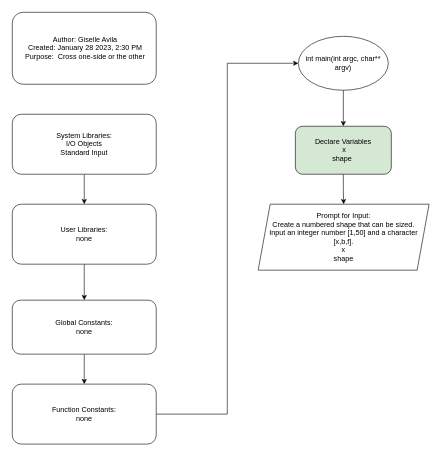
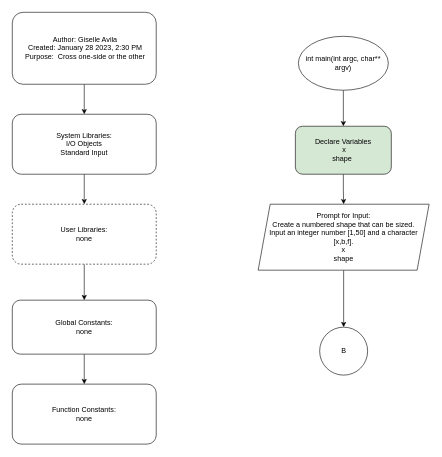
  <mxCell id="0" />
  <mxCell id="1" parent="0" />
+ <mxCell id="2" value="" style="edgeStyle=orthogonalEdgeStyle;rounded=0;orthogonalLoop=1;jettySize=auto;html=1;" edge="1" parent="1" source="3" target="5"><mxGeometry relative="1" as="geometry" /></mxCell>
  <mxCell id="3" value="&amp;nbsp;Author: Giselle Avila&lt;br&gt;&amp;nbsp;Created: January 28 2023, 2:30 PM&lt;br&gt;&amp;nbsp;Purpose:&amp;nbsp; Cross one-side or the other" style="rounded=1;whiteSpace=wrap;html=1;" vertex="1" parent="1"><mxGeometry x="20" y="20" width="240" height="120" as="geometry" /></mxCell>
  <mxCell id="4" value="" style="edgeStyle=orthogonalEdgeStyle;rounded=0;orthogonalLoop=1;jettySize=auto;html=1;" edge="1" parent="1" source="5" target="7"><mxGeometry relative="1" as="geometry" /></mxCell>
  <mxCell id="5" value="System Libraries:&lt;br&gt;I/O Objects&lt;br&gt;Standard Input" style="rounded=1;whiteSpace=wrap;html=1;" vertex="1" parent="1"><mxGeometry x="20" y="190" width="240" height="100" as="geometry" /></mxCell>
  <mxCell id="6" value="" style="edgeStyle=orthogonalEdgeStyle;rounded=0;orthogonalLoop=1;jettySize=auto;html=1;" edge="1" parent="1" source="7" target="9"><mxGeometry relative="1" as="geometry" /></mxCell>
- <mxCell id="7" value="User Libraries:&lt;br&gt;none" style="rounded=1;whiteSpace=wrap;html=1;" vertex="1" parent="1"><mxGeometry x="20" y="340" width="240" height="100" as="geometry" /></mxCell>
+ <mxCell id="7" value="User Libraries:&lt;br&gt;none" style="rounded=1;whiteSpace=wrap;html=1;dashed=1;" vertex="1" parent="1"><mxGeometry x="20" y="340" width="240" height="100" as="geometry" /></mxCell>
  <mxCell id="8" value="" style="edgeStyle=orthogonalEdgeStyle;rounded=0;orthogonalLoop=1;jettySize=auto;html=1;" edge="1" parent="1" source="9" target="11"><mxGeometry relative="1" as="geometry" /></mxCell>
  <mxCell id="9" value="Global Constants:&lt;br&gt;none" style="rounded=1;whiteSpace=wrap;html=1;" vertex="1" parent="1"><mxGeometry x="20" y="500" width="240" height="90" as="geometry" /></mxCell>
- <mxCell id="10" value="" style="edgeStyle=orthogonalEdgeStyle;rounded=0;orthogonalLoop=1;jettySize=auto;html=1;entryX=0;entryY=0.5;entryDx=0;entryDy=0;" edge="1" parent="1" source="11" target="13"><mxGeometry relative="1" as="geometry"><mxPoint x="380" y="90" as="targetPoint" /></mxGeometry></mxCell>
  <mxCell id="11" value="Function Constants:&lt;br&gt;none" style="rounded=1;whiteSpace=wrap;html=1;" vertex="1" parent="1"><mxGeometry x="20" y="640" width="240" height="100" as="geometry" /></mxCell>
  <mxCell id="12" value="" style="edgeStyle=orthogonalEdgeStyle;rounded=0;orthogonalLoop=1;jettySize=auto;html=1;" edge="1" parent="1" source="13" target="15"><mxGeometry relative="1" as="geometry" /></mxCell>
  <mxCell id="13" value="int main(int argc, char** argv)" style="ellipse;whiteSpace=wrap;html=1;" vertex="1" parent="1"><mxGeometry x="497" y="60" width="150" height="90" as="geometry" /></mxCell>
  <mxCell id="14" value="" style="edgeStyle=orthogonalEdgeStyle;rounded=0;orthogonalLoop=1;jettySize=auto;html=1;" edge="1" parent="1" source="15" target="17"><mxGeometry relative="1" as="geometry" /></mxCell>
  <mxCell id="15" value="Declare Variables&lt;br&gt;&amp;nbsp;x&lt;br&gt;shape&amp;nbsp;" style="rounded=1;whiteSpace=wrap;html=1;fillColor=#d5e8d4;" vertex="1" parent="1"><mxGeometry x="492" y="210" width="160" height="80" as="geometry" /></mxCell>
+ <mxCell id="16" value="" style="edgeStyle=orthogonalEdgeStyle;rounded=0;orthogonalLoop=1;jettySize=auto;html=1;" edge="1" parent="1" source="17" target="18"><mxGeometry relative="1" as="geometry" /></mxCell>
  <mxCell id="17" value="Prompt for Input:&lt;br&gt;Create a numbered shape that can be sized.&lt;br&gt;Input an integer number [1,50] and a character [x,b,f].&lt;br&gt;x&lt;br&gt;shape" style="shape=parallelogram;perimeter=parallelogramPerimeter;whiteSpace=wrap;html=1;fixedSize=1;" vertex="1" parent="1"><mxGeometry x="430" y="340" width="285" height="110" as="geometry" /></mxCell>
+ <mxCell id="18" value="B" style="ellipse;whiteSpace=wrap;html=1;" vertex="1" parent="1"><mxGeometry x="532.5" y="545" width="80" height="80" as="geometry" /></mxCell>
